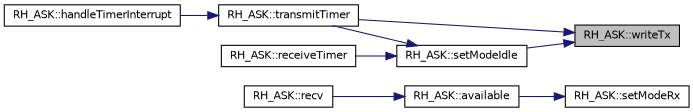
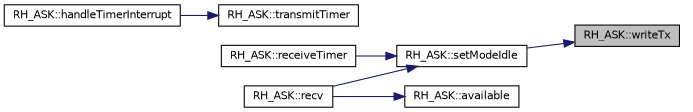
  digraph {
    rankdir=RL
    node [color=black fillcolor=white fontname=Helvetica fontsize=10 shape=record style=filled]
    edge [color=midnightblue dir=back fontname=Helvetica fontsize=10 labelfontname=Helvetica labelfontsize=10 style=solid]
    n1 [fillcolor=grey75 fontcolor=black height=0.2 label="RH_ASK::writeTx" width=0.4]
    n2 [height=0.2 label="RH_ASK::setModeIdle" width=0.4]
    n3 [height=0.2 label="RH_ASK::transmitTimer" width=0.4]
    n4 [height=0.2 label="RH_ASK::receiveTimer" width=0.4]
    n5 [height=0.2 label="RH_ASK::handleTimerInterrupt" width=0.4]
-   n6 [height=0.2 label="RH_ASK::setModeRx" width=0.4]
    n7 [height=0.2 label="RH_ASK::available" width=0.4]
    n8 [height=0.2 label="RH_ASK::recv" width=0.4]
    n1 -> n2
-   n1 -> n3
-   n2 -> n3
+   n2 -> n8
    n2 -> n4
    n3 -> n5
-   n6 -> n7
    n7 -> n8
  }
